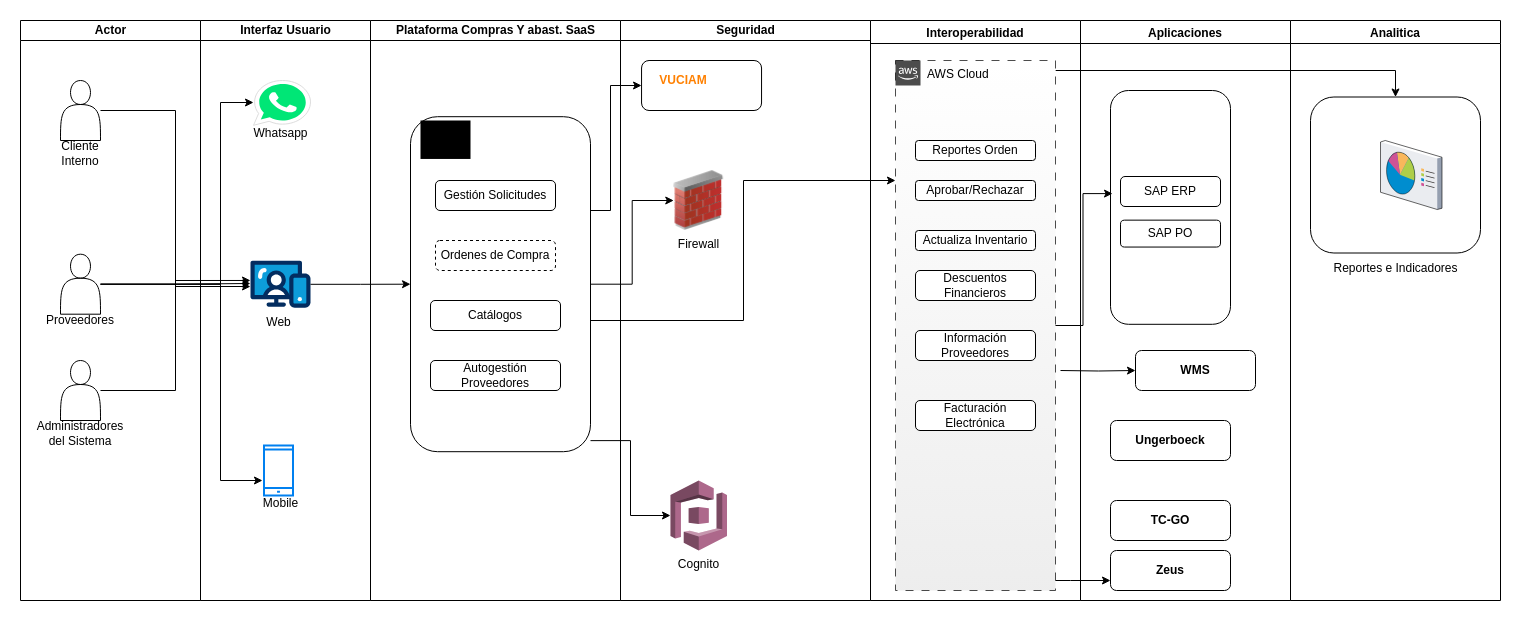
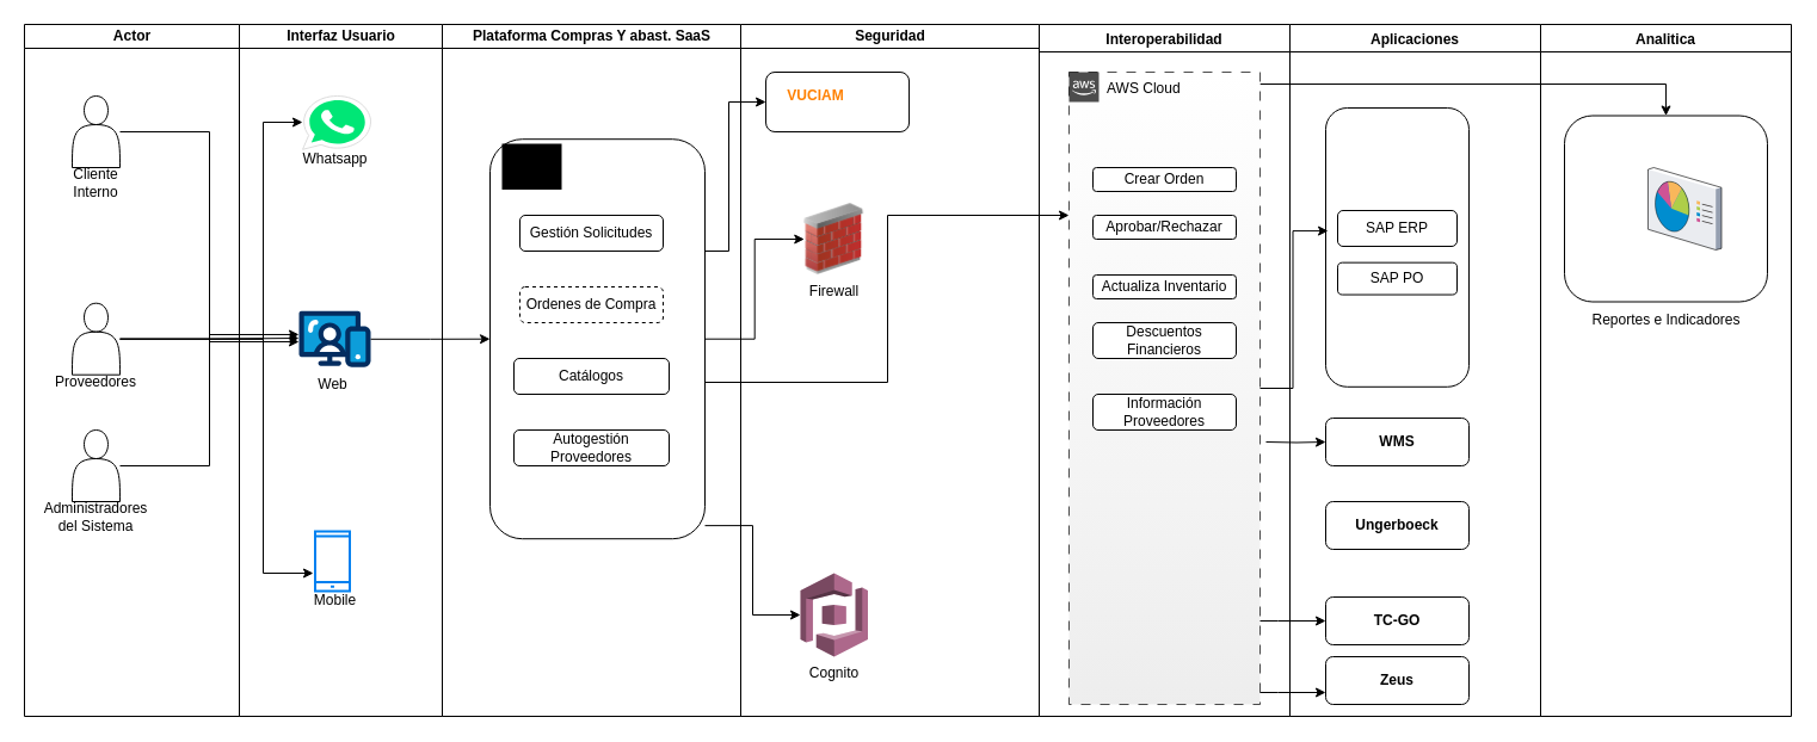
  <mxCell id="0" />
  <mxCell id="1" parent="0" />
  <mxCell id="2" value="Analitica" style="swimlane;" vertex="1" parent="1"><mxGeometry x="1290" y="20" width="210" height="580" as="geometry" /></mxCell>
  <mxCell id="3" value="&lt;div&gt;&lt;br&gt;&lt;/div&gt;&lt;div&gt;&lt;br&gt;&lt;/div&gt;&lt;div&gt;&lt;br&gt;&lt;/div&gt;&lt;div&gt;&lt;br&gt;&lt;/div&gt;&lt;div&gt;&lt;br&gt;&lt;/div&gt;" style="rounded=1;whiteSpace=wrap;html=1;" vertex="1" parent="2"><mxGeometry x="20" y="76.5" width="170" height="156" as="geometry" /></mxCell>
  <mxCell id="4" value="" style="image;aspect=fixed;html=1;points=[];align=center;fontSize=12;image=img/lib/azure2/power_platform/PowerBI.svg;" vertex="1" parent="2"><mxGeometry x="30" y="80" width="30" height="40" as="geometry" /></mxCell>
  <mxCell id="5" value="" style="verticalLabelPosition=bottom;sketch=0;aspect=fixed;html=1;verticalAlign=top;strokeColor=none;align=center;outlineConnect=0;shape=mxgraph.citrix.reporting;" vertex="1" parent="2"><mxGeometry x="90" y="120" width="61.5" height="69" as="geometry" /></mxCell>
  <mxCell id="6" value="Reportes e Indicadores" style="text;html=1;align=center;verticalAlign=middle;resizable=0;points=[];autosize=1;strokeColor=none;fillColor=none;" vertex="1" parent="2"><mxGeometry x="30" y="232.5" width="150" height="30" as="geometry" /></mxCell>
  <mxCell id="7" style="edgeStyle=orthogonalEdgeStyle;rounded=0;orthogonalLoop=1;jettySize=auto;html=1;entryX=0.5;entryY=0;entryDx=0;entryDy=0;" edge="1" parent="1" source="9" target="3"><mxGeometry relative="1" as="geometry"><Array as="points"><mxPoint x="1395" y="70" /></Array></mxGeometry></mxCell>
  <mxCell id="8" value="Interoperabilidad" style="swimlane;" vertex="1" parent="1"><mxGeometry x="870" y="20" width="210" height="580" as="geometry" /></mxCell>
  <mxCell id="9" value="AWS Cloud" style="points=[[0,0],[0.25,0],[0.5,0],[0.75,0],[1,0],[1,0.25],[1,0.5],[1,0.75],[1,1],[0.75,1],[0.5,1],[0.25,1],[0,1],[0,0.75],[0,0.5],[0,0.25]];outlineConnect=0;html=1;whiteSpace=wrap;fontSize=12;fontStyle=0;container=0;pointerEvents=0;collapsible=0;recursiveResize=0;shape=mxgraph.aws4.group;grIcon=mxgraph.aws4.group_aws_cloud_alt;fillColor=default;verticalAlign=top;align=left;spacingLeft=30;dashed=1;fillStyle=auto;gradientColor=#E6E6E6;dashPattern=8 8;rounded=1;opacity=70;" vertex="1" parent="8"><mxGeometry x="25" y="40" width="160" height="530" as="geometry" /></mxCell>
- <mxCell id="10" value="Reportes Orden" style="rounded=1;whiteSpace=wrap;html=1;" vertex="1" parent="8"><mxGeometry x="45" y="120" width="120" height="20" as="geometry" /></mxCell>
+ <mxCell id="10" value="Crear Orden" style="rounded=1;whiteSpace=wrap;html=1;" vertex="1" parent="8"><mxGeometry x="45" y="120" width="120" height="20" as="geometry" /></mxCell>
  <mxCell id="11" value="Aprobar/Rechazar" style="rounded=1;whiteSpace=wrap;html=1;" vertex="1" parent="8"><mxGeometry x="45" y="160" width="120" height="20" as="geometry" /></mxCell>
  <mxCell id="12" value="Actualiza Inventario" style="rounded=1;whiteSpace=wrap;html=1;" vertex="1" parent="8"><mxGeometry x="45" y="210" width="120" height="20" as="geometry" /></mxCell>
  <mxCell id="13" value="Descuentos Financieros" style="rounded=1;whiteSpace=wrap;html=1;" vertex="1" parent="8"><mxGeometry x="45" y="250" width="120" height="30" as="geometry" /></mxCell>
  <mxCell id="14" value="Información Proveedores" style="rounded=1;whiteSpace=wrap;html=1;" vertex="1" parent="8"><mxGeometry x="45" y="310" width="120" height="30" as="geometry" /></mxCell>
- <mxCell id="15" value="Facturación Electrónica" style="rounded=1;whiteSpace=wrap;html=1;" vertex="1" parent="8"><mxGeometry x="45" y="380" width="120" height="30" as="geometry" /></mxCell>
  <mxCell id="16" value="Seguridad" style="swimlane;startSize=20;html=1;" vertex="1" parent="1"><mxGeometry x="620" y="20" width="250" height="580" as="geometry" /></mxCell>
  <mxCell id="17" value="" style="rounded=1;whiteSpace=wrap;html=1;" vertex="1" parent="16"><mxGeometry x="21.05" y="40" width="120" height="50" as="geometry" /></mxCell>
  <mxCell id="18" value="VUCIAM" style="text;html=1;strokeColor=none;fillColor=none;align=center;verticalAlign=middle;whiteSpace=wrap;rounded=0;fontSize=12;fontColor=#FF8000;fontStyle=1;container=0;" vertex="1" parent="16"><mxGeometry x="40.0" y="50" width="46.09" height="20" as="geometry" /></mxCell>
  <mxCell id="19" value="Firewall" style="image;html=1;image=img/lib/clip_art/networking/Firewall_02_128x128.png" vertex="1" parent="16"><mxGeometry x="53.25" y="150" width="50" height="60" as="geometry" /></mxCell>
  <mxCell id="20" value="Cognito" style="outlineConnect=0;dashed=0;verticalLabelPosition=bottom;verticalAlign=top;align=center;html=1;shape=mxgraph.aws3.cognito;fillColor=#AD688B;gradientColor=none;" vertex="1" parent="16"><mxGeometry x="50" y="460" width="56.5" height="70" as="geometry" /></mxCell>
  <mxCell id="21" value="Actor" style="swimlane;startSize=20;html=1;" vertex="1" parent="1"><mxGeometry x="20" y="20" width="180" height="580" as="geometry" /></mxCell>
  <mxCell id="22" value="&lt;div&gt;&lt;br&gt;&lt;/div&gt;&lt;div&gt;&lt;br&gt;&lt;/div&gt;&lt;div&gt;&lt;br&gt;&lt;/div&gt;&lt;div&gt;&lt;br&gt;&lt;/div&gt;&lt;div&gt;&lt;br&gt;&lt;/div&gt;&lt;div&gt;&lt;br&gt;&lt;/div&gt;&lt;div&gt;Cliente Interno&lt;/div&gt;" style="shape=actor;whiteSpace=wrap;html=1;" vertex="1" parent="21"><mxGeometry x="40" y="60" width="40" height="60" as="geometry" /></mxCell>
  <mxCell id="23" value="&lt;div&gt;&lt;br&gt;&lt;/div&gt;&lt;div&gt;&lt;br&gt;&lt;/div&gt;&lt;div&gt;&lt;br&gt;&lt;/div&gt;&lt;div&gt;&lt;br&gt;&lt;/div&gt;&lt;div&gt;&lt;br&gt;&lt;/div&gt;&lt;div&gt;Proveedores&lt;/div&gt;" style="shape=actor;whiteSpace=wrap;html=1;" vertex="1" parent="21"><mxGeometry x="40" y="233.7" width="40" height="60" as="geometry" /></mxCell>
  <mxCell id="24" value="&lt;div&gt;&lt;br&gt;&lt;/div&gt;&lt;div&gt;&lt;br&gt;&lt;/div&gt;&lt;div&gt;&lt;br&gt;&lt;/div&gt;&lt;div&gt;&lt;br&gt;&lt;/div&gt;&lt;div&gt;&lt;br&gt;&lt;/div&gt;&lt;div&gt;&lt;br&gt;&lt;/div&gt;&lt;div&gt;Administradores del Sistema&lt;/div&gt;" style="shape=actor;whiteSpace=wrap;html=1;" vertex="1" parent="21"><mxGeometry x="40" y="340" width="40" height="60" as="geometry" /></mxCell>
  <mxCell id="25" value="Interfaz Usuario" style="swimlane;startSize=20;html=1;" vertex="1" parent="1"><mxGeometry x="200" y="20" width="170" height="580" as="geometry" /></mxCell>
  <mxCell id="26" value="" style="verticalLabelPosition=bottom;aspect=fixed;html=1;shape=mxgraph.salesforce.web;" vertex="1" parent="25"><mxGeometry x="50" y="240" width="60" height="47.4" as="geometry" /></mxCell>
  <mxCell id="27" value="" style="dashed=0;outlineConnect=0;html=1;align=center;labelPosition=center;verticalLabelPosition=bottom;verticalAlign=top;shape=mxgraph.weblogos.whatsapp;fillColor=#00E676;strokeColor=#dddddd" vertex="1" parent="25"><mxGeometry x="53" y="60" width="57" height="44.8" as="geometry" /></mxCell>
  <mxCell id="28" value="" style="html=1;verticalLabelPosition=bottom;align=center;labelBackgroundColor=#ffffff;verticalAlign=top;strokeWidth=2;strokeColor=#0080F0;shadow=0;dashed=0;shape=mxgraph.ios7.icons.smartphone;" vertex="1" parent="25"><mxGeometry x="63.5" y="425" width="29" height="50" as="geometry" /></mxCell>
  <mxCell id="29" value="Web" style="text;html=1;align=center;verticalAlign=middle;resizable=0;points=[];autosize=1;strokeColor=none;fillColor=none;" vertex="1" parent="25"><mxGeometry x="53" y="287.4" width="50" height="30" as="geometry" /></mxCell>
  <mxCell id="30" value="Plataforma Compras Y abast. SaaS" style="swimlane;startSize=20;html=1;" vertex="1" parent="1"><mxGeometry x="370" y="20" width="250" height="580" as="geometry" /></mxCell>
  <mxCell id="31" value="" style="rounded=1;whiteSpace=wrap;html=1;" vertex="1" parent="30"><mxGeometry x="40" y="96.2" width="180" height="335" as="geometry" /></mxCell>
  <mxCell id="32" value="" style="sketch=0;verticalLabelPosition=bottom;sketch=0;aspect=fixed;html=1;verticalAlign=top;strokeColor=none;fillColor=#000000;align=center;outlineConnect=0;pointerEvents=1;shape=mxgraph.citrix2.web_saas_apps;" vertex="1" parent="30"><mxGeometry x="50" y="100" width="50" height="38.45" as="geometry" /></mxCell>
  <mxCell id="33" value="Gestión Solicitudes" style="rounded=1;whiteSpace=wrap;html=1;" vertex="1" parent="30"><mxGeometry x="65" y="160" width="120" height="30" as="geometry" /></mxCell>
  <mxCell id="34" value="Ordenes de Compra" style="rounded=1;whiteSpace=wrap;html=1;dashed=1;" vertex="1" parent="30"><mxGeometry x="65" y="220" width="120" height="30" as="geometry" /></mxCell>
  <mxCell id="35" value="Catálogos" style="rounded=1;whiteSpace=wrap;html=1;" vertex="1" parent="30"><mxGeometry x="60" y="280" width="130" height="30" as="geometry" /></mxCell>
  <mxCell id="36" value="Autogestión Proveedores" style="rounded=1;whiteSpace=wrap;html=1;" vertex="1" parent="30"><mxGeometry x="60" y="340" width="130" height="30" as="geometry" /></mxCell>
  <mxCell id="37" value="Whatsapp" style="text;html=1;align=center;verticalAlign=middle;resizable=0;points=[];autosize=1;strokeColor=none;fillColor=none;" vertex="1" parent="1"><mxGeometry x="240" y="118" width="80" height="30" as="geometry" /></mxCell>
  <mxCell id="38" value="Mobile" style="text;html=1;align=center;verticalAlign=middle;resizable=0;points=[];autosize=1;strokeColor=none;fillColor=none;" vertex="1" parent="1"><mxGeometry x="250" y="488" width="60" height="30" as="geometry" /></mxCell>
  <mxCell id="39" style="edgeStyle=orthogonalEdgeStyle;rounded=0;orthogonalLoop=1;jettySize=auto;html=1;entryX=0;entryY=0.485;entryDx=0;entryDy=0;entryPerimeter=0;" edge="1" parent="1" source="23" target="26"><mxGeometry relative="1" as="geometry" /></mxCell>
  <mxCell id="40" style="edgeStyle=orthogonalEdgeStyle;rounded=0;orthogonalLoop=1;jettySize=auto;html=1;" edge="1" parent="1" source="23" target="27"><mxGeometry relative="1" as="geometry"><Array as="points"><mxPoint x="220" y="284" /><mxPoint x="220" y="102" /></Array></mxGeometry></mxCell>
  <mxCell id="41" style="edgeStyle=orthogonalEdgeStyle;rounded=0;orthogonalLoop=1;jettySize=auto;html=1;entryX=-0.052;entryY=0.7;entryDx=0;entryDy=0;entryPerimeter=0;" edge="1" parent="1" source="23" target="28"><mxGeometry relative="1" as="geometry"><Array as="points"><mxPoint x="220" y="284" /><mxPoint x="220" y="480" /></Array></mxGeometry></mxCell>
  <mxCell id="42" style="edgeStyle=orthogonalEdgeStyle;rounded=0;orthogonalLoop=1;jettySize=auto;html=1;entryX=0;entryY=0.5;entryDx=0;entryDy=0;" edge="1" parent="1" source="26" target="31"><mxGeometry relative="1" as="geometry" /></mxCell>
  <mxCell id="43" style="edgeStyle=orthogonalEdgeStyle;rounded=0;orthogonalLoop=1;jettySize=auto;html=1;entryX=0;entryY=0.5;entryDx=0;entryDy=0;" edge="1" parent="1" source="31" target="19"><mxGeometry relative="1" as="geometry" /></mxCell>
  <mxCell id="44" style="edgeStyle=orthogonalEdgeStyle;rounded=0;orthogonalLoop=1;jettySize=auto;html=1;entryX=0;entryY=0.5;entryDx=0;entryDy=0;" edge="1" parent="1" source="31" target="17"><mxGeometry relative="1" as="geometry"><Array as="points"><mxPoint x="610" y="210" /><mxPoint x="610" y="85" /></Array></mxGeometry></mxCell>
  <mxCell id="45" style="edgeStyle=orthogonalEdgeStyle;rounded=0;orthogonalLoop=1;jettySize=auto;html=1;entryX=0;entryY=0.5;entryDx=0;entryDy=0;entryPerimeter=0;exitX=1;exitY=0.967;exitDx=0;exitDy=0;exitPerimeter=0;" edge="1" parent="1" source="31" target="20"><mxGeometry relative="1" as="geometry" /></mxCell>
  <mxCell id="46" value="Aplicaciones" style="swimlane;" vertex="1" parent="1"><mxGeometry x="1080" y="20" width="210" height="580" as="geometry" /></mxCell>
  <mxCell id="47" value="" style="rounded=1;whiteSpace=wrap;html=1;" vertex="1" parent="46"><mxGeometry x="30" y="70" width="120" height="233.8" as="geometry" /></mxCell>
  <mxCell id="48" value="" style="shape=image;verticalLabelPosition=bottom;verticalAlign=top;imageAspect=0;image=https://external-content.duckduckgo.com/iu/?u=https%3A%2F%2Ftse1.mm.bing.net%2Fth%3Fid%3DOIP.2KwUItE0pV7lGtcwDr6idwHaHa%26pid%3DApi&amp;f=1&amp;ipt=9bf0a879177b7251136c790d76ba4e812d0a6eeffe27221b29425dbfaf020553&amp;ipo=images;" vertex="1" parent="46"><mxGeometry x="40" y="80" width="70" height="52" as="geometry" /></mxCell>
  <mxCell id="49" value="SAP ERP" style="rounded=1;whiteSpace=wrap;html=1;" vertex="1" parent="46"><mxGeometry x="40" y="156" width="100" height="30" as="geometry" /></mxCell>
  <mxCell id="50" value="SAP PO" style="rounded=1;whiteSpace=wrap;html=1;" vertex="1" parent="46"><mxGeometry x="40" y="199.65" width="100" height="26.9" as="geometry" /></mxCell>
- <mxCell id="51" value="&lt;b&gt;WMS&lt;/b&gt;" style="rounded=1;whiteSpace=wrap;html=1;" vertex="1" parent="46"><mxGeometry x="55" y="330" width="120" height="40" as="geometry" /></mxCell>
+ <mxCell id="51" value="&lt;b&gt;WMS&lt;/b&gt;" style="rounded=1;whiteSpace=wrap;html=1;" vertex="1" parent="46"><mxGeometry x="30" y="330" width="120" height="40" as="geometry" /></mxCell>
  <mxCell id="52" value="&lt;b&gt;Ungerboeck&lt;/b&gt;" style="rounded=1;whiteSpace=wrap;html=1;" vertex="1" parent="46"><mxGeometry x="30" y="400" width="120" height="40" as="geometry" /></mxCell>
  <mxCell id="53" value="&lt;b&gt;TC-GO&lt;/b&gt;" style="rounded=1;whiteSpace=wrap;html=1;" vertex="1" parent="46"><mxGeometry x="30" y="480" width="120" height="40" as="geometry" /></mxCell>
  <mxCell id="54" value="&lt;b&gt;Zeus&lt;/b&gt;" style="rounded=1;whiteSpace=wrap;html=1;" vertex="1" parent="46"><mxGeometry x="30" y="530" width="120" height="40" as="geometry" /></mxCell>
  <mxCell id="55" style="edgeStyle=orthogonalEdgeStyle;rounded=0;orthogonalLoop=1;jettySize=auto;html=1;" edge="1" parent="1" source="31" target="9"><mxGeometry relative="1" as="geometry"><Array as="points"><mxPoint x="743" y="320" /><mxPoint x="743" y="180" /></Array></mxGeometry></mxCell>
  <mxCell id="56" style="edgeStyle=orthogonalEdgeStyle;rounded=0;orthogonalLoop=1;jettySize=auto;html=1;entryX=0.017;entryY=0.441;entryDx=0;entryDy=0;entryPerimeter=0;" edge="1" parent="1" source="9" target="47"><mxGeometry relative="1" as="geometry" /></mxCell>
  <mxCell id="57" style="edgeStyle=orthogonalEdgeStyle;rounded=0;orthogonalLoop=1;jettySize=auto;html=1;" edge="1" parent="1" target="51"><mxGeometry relative="1" as="geometry"><mxPoint x="1060" y="370" as="sourcePoint" /></mxGeometry></mxCell>
+ <mxCell id="58" style="edgeStyle=orthogonalEdgeStyle;rounded=0;orthogonalLoop=1;jettySize=auto;html=1;" edge="1" parent="1" source="9" target="53"><mxGeometry relative="1" as="geometry"><Array as="points"><mxPoint x="1070" y="520" /><mxPoint x="1070" y="520" /></Array></mxGeometry></mxCell>
  <mxCell id="59" style="edgeStyle=orthogonalEdgeStyle;rounded=0;orthogonalLoop=1;jettySize=auto;html=1;entryX=0;entryY=0.549;entryDx=0;entryDy=0;entryPerimeter=0;" edge="1" parent="1" source="22" target="26"><mxGeometry relative="1" as="geometry" /></mxCell>
  <mxCell id="60" style="edgeStyle=orthogonalEdgeStyle;rounded=0;orthogonalLoop=1;jettySize=auto;html=1;entryX=0;entryY=0.421;entryDx=0;entryDy=0;entryPerimeter=0;" edge="1" parent="1" source="24" target="26"><mxGeometry relative="1" as="geometry" /></mxCell>
  <mxCell id="61" style="edgeStyle=orthogonalEdgeStyle;rounded=0;orthogonalLoop=1;jettySize=auto;html=1;entryX=0;entryY=0.75;entryDx=0;entryDy=0;" edge="1" parent="1" source="9" target="54"><mxGeometry relative="1" as="geometry"><Array as="points"><mxPoint x="1070" y="580" /><mxPoint x="1070" y="580" /></Array></mxGeometry></mxCell>
